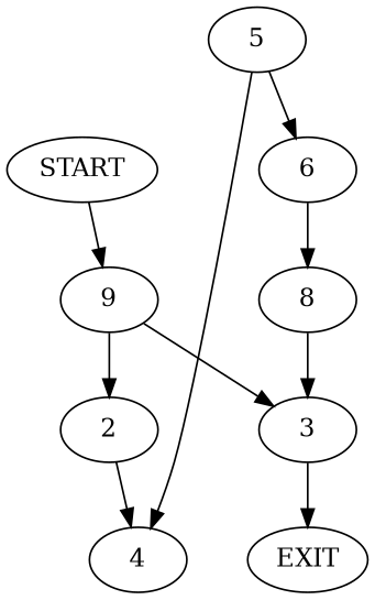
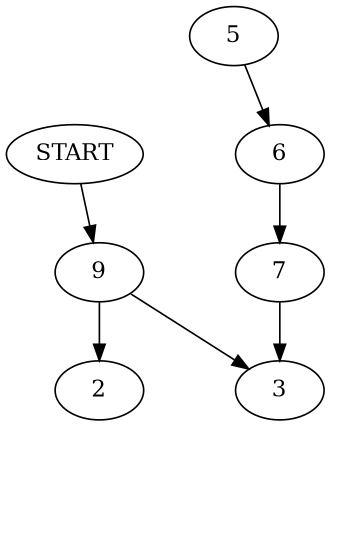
  digraph {
    n1 [label=START]
    n2 [label=9]
    2
    3
-   4
-   n6 [label=EXIT]
    5
    6
-   7 [label=8]
+   7
    n1 -> n2
    n2 -> 2
    n2 -> 3
-   2 -> 4
-   3 -> n6
-   5 -> 4
    5 -> 6
    6 -> 7
    7 -> 3
  }
